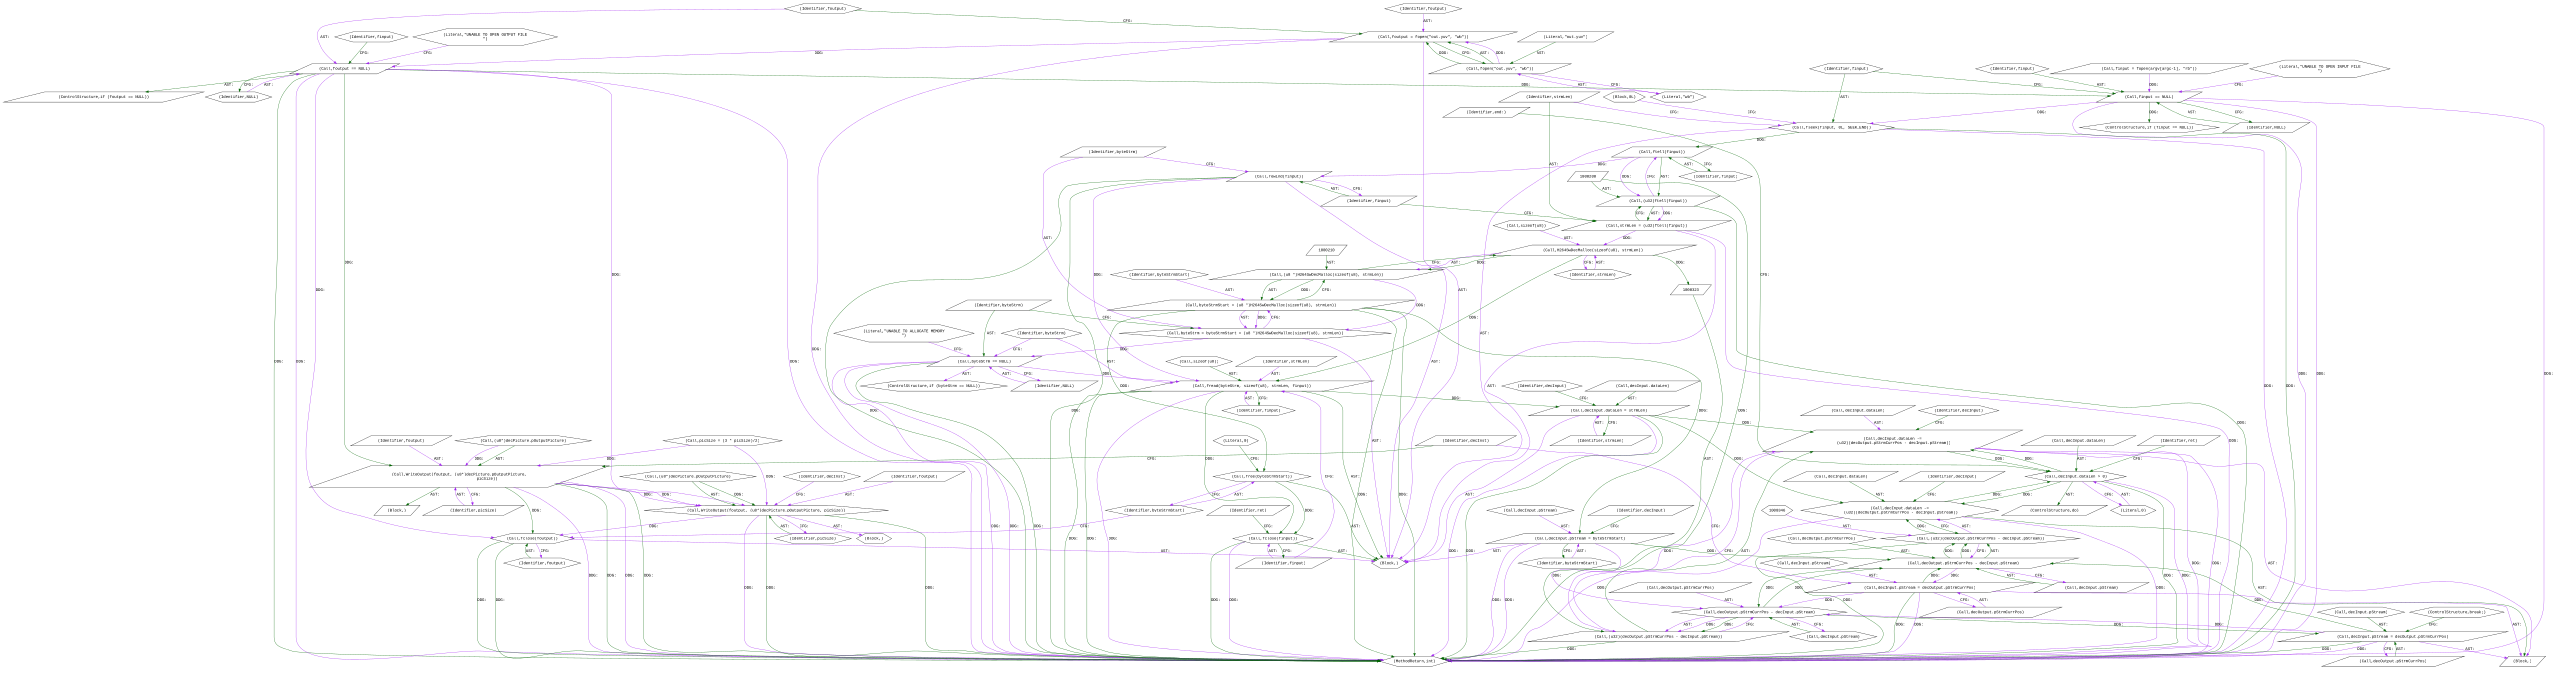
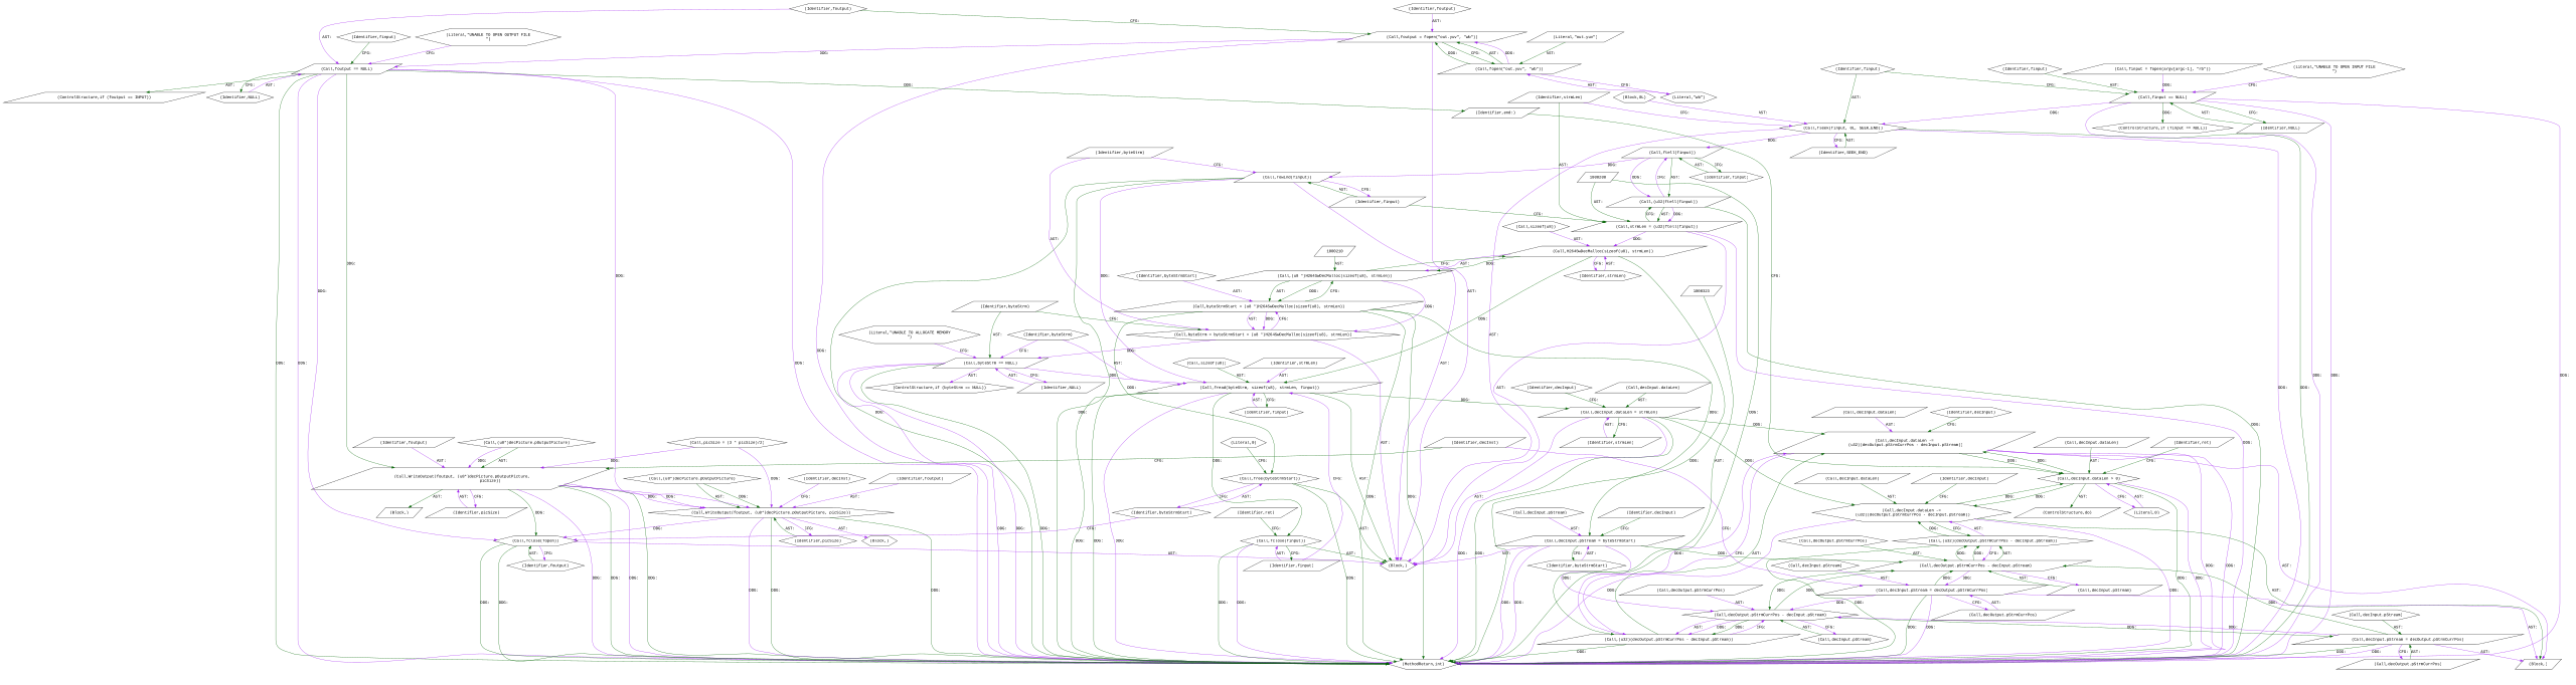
  digraph {
    fontname="Liberation Mono"
    node [fontname="Liberation Mono" shape=parallelogram]
    edge [color=purple fontname="Liberation Mono"]
    n1 [label="(Call,foutput = fopen(\"out.yuv\", \"wb\"))"]
    n2 [label="(Call,fopen(\"out.yuv\", \"wb\"))"]
    n3 [label="(Call,foutput == NULL)"]
    n4 [label="(Block,)" shape=hexagon]
    n5 [label="(MethodReturn,int)" shape=hexagon]
    n6 [label="(Literal,\"wb\")" shape=hexagon]
    n7 [label="(Call,finput == NULL)"]
    n8 [label="(Call,WriteOutput(foutput, (u8*)decPicture.pOutputPicture,\n                        picSize))"]
    n9 [label="(Call,WriteOutput(foutput, (u8*)decPicture.pOutputPicture, picSize))" shape=hexagon]
-   n10 [label="(Call,fclose(foutput))" shape=hexagon]
+   n10 [label="(Call,fclose(fopen))" shape=hexagon]
    n11 [label="(Identifier,NULL)" shape=hexagon]
-   n12 [label="(ControlStructure,if (foutput == NULL))"]
+   n12 [label="(ControlStructure,if (foutput == INPUT))"]
    n13 [label="(Call,fseek(finput, 0L, SEEK_END))" shape=hexagon]
    n14 [label="(ControlStructure,if (finput == NULL))" shape=hexagon]
    n15 [label="(Identifier,NULL)"]
    n16 [label="(Block,)"]
    n17 [label="(Identifier,picSize)"]
    n18 [label="(Identifier,picSize)" shape=hexagon]
    n19 [label="(Block,)" shape=hexagon]
    n20 [label="(Identifier,foutput)" shape=hexagon]
    n21 [label="(Call,ftell(finput))"]
+   n22 [label="(Identifier,SEEK_END)"]
    n23 [label="(Call,byteStrm == NULL)"]
    n24 [label="(Call,fread(byteStrm, sizeof(u8), strmLen, finput))"]
    n25 [label="(ControlStructure,if (byteStrm == NULL))" shape=hexagon]
    n26 [label="(Identifier,NULL)"]
    n27 [label="(Call,(u32)ftell(finput))"]
    n28 [label="(Call,rewind(finput))"]
    n29 [label="(Identifier,finput)" shape=hexagon]
    n30 [label="(Call,strmLen = (u32)ftell(finput))"]
    n31 [label="(Identifier,finput)"]
    n32 [label="(Call,H264SwDecMalloc(sizeof(u8), strmLen))"]
    n33 [label="(Call,(u8 *)H264SwDecMalloc(sizeof(u8), strmLen))"]
    n34 [label="(Identifier,strmLen)" shape=hexagon]
    n35 [label="(Call,byteStrm = byteStrmStart = (u8 *)H264SwDecMalloc(sizeof(u8), strmLen))" shape=hexagon]
    n36 [label="(Call,byteStrmStart = (u8 *)H264SwDecMalloc(sizeof(u8), strmLen))"]
    n37 [label="(Call,fclose(finput))" shape=hexagon]
    n38 [label="(Call,decInput.dataLen = strmLen)"]
    n39 [label="(Identifier,finput)" shape=hexagon]
    n40 [label="(Call,decInput.pStream = byteStrmStart)"]
    n41 [label="(Call,free(byteStrmStart))" shape=hexagon]
    n42 [label="(Identifier,finput)"]
    n43 [label="(Call,decInput.dataLen -=\n (u32)(decOutput.pStrmCurrPos - decInput.pStream))"]
    n44 [label="(Call,decInput.dataLen -=\n (u32)(decOutput.pStrmCurrPos - decInput.pStream))" shape=hexagon]
    n45 [label="(Identifier,strmLen)"]
    n46 [label="(Call,decInput.dataLen > 0)" shape=hexagon]
    n47 [label="(Call,(u32)(decOutput.pStrmCurrPos - decInput.pStream))"]
    n48 [label="(Block,)"]
    n49 [label="(Call,(u32)(decOutput.pStrmCurrPos - decInput.pStream))" shape=hexagon]
    n50 [label="(ControlStructure,do)"]
    n51 [label="(Literal,0)" shape=hexagon]
    n52 [label="(Call,decOutput.pStrmCurrPos - decInput.pStream)" shape=hexagon]
    n53 [label="(Call,decOutput.pStrmCurrPos - decInput.pStream)"]
    n54 [label="(Identifier,byteStrmStart)" shape=hexagon]
    n55 [label="(Identifier,byteStrmStart)" shape=hexagon]
    n56 [label="(Call,decInput.pStream = decOutput.pStrmCurrPos)"]
    n57 [label="(Call,decInput.pStream)" shape=hexagon]
    n58 [label="(Call,decInput.pStream = decOutput.pStrmCurrPos)"]
    n59 [label="(Call,decInput.pStream)"]
    n60 [label="(Call,decOutput.pStrmCurrPos)"]
    n61 [label="(Call,decOutput.pStrmCurrPos)"]
    n62 [label="(Identifier,decInput)" shape=hexagon]
    n63 [label="(Identifier,byteStrm)"]
    n64 [label="(Call,decOutput.pStrmCurrPos)"]
    n65 [label="(Identifier,byteStrm)"]
    n66 [label="(Identifier,ret)"]
    n67 [label="(Call,decOutput.pStrmCurrPos)" shape=hexagon]
    n68 [label="(Literal,\"UNABLE TO ALLOCATE MEMORY\n\")" shape=hexagon]
-   n69 [label="(ControlStructure,break;)" shape=hexagon]
    n70 [label="(Identifier,byteStrm)" shape=hexagon]
    n71 [label="(Identifier,foutput)"]
    n72 [label="(Literal,0)" shape=hexagon]
    n73 [label="(Identifier,end:)"]
    n74 [label="(Call,decInput.dataLen)"]
    n75 [label="(Call,decInput.pStream)" shape=hexagon]
    n76 [label="(Identifier,foutput)" shape=hexagon]
    n77 [label="(Identifier,foutput)" shape=hexagon]
    n78 [label="(Identifier,decInput)"]
    n79 [label="(Call,finput = fopen(argv[argc-1], \"rb\"))"]
    n80 [label="(Identifier,foutput)"]
    n81 [label="(Literal,\"UNABLE TO OPEN OUTPUT FILE\n\")" shape=hexagon]
    n82 [label="(Call,(u8*)decPicture.pOutputPicture)" shape=hexagon]
    n83 [label="(Identifier,byteStrmStart)" shape=hexagon]
    n84 [label="(Identifier,finput)" shape=hexagon]
    n85 [label="(Call,decInput.dataLen)"]
    n86 [label="(Call,decInput.dataLen)"]
    n87 [label="(Literal,\"out.yuv\")"]
    n88 [label="(Identifier,decInput)" shape=hexagon]
    n89 [label="(Call,sizeof(u8))" shape=hexagon]
    n90 [label="(Call,decInput.pStream)" shape=hexagon]
    n91 [label="(Call,picSize = (3 * picSize)/2)" shape=hexagon]
    n92 [label="(Block,0L)" shape=hexagon]
    n93 [label="(Identifier,finput)" shape=hexagon]
    n94 [label="(Identifier,decInst)"]
    n95 [label="(Identifier,finput)" shape=hexagon]
    n96 [label="(Call,(u8*)decPicture.pOutputPicture)" shape=hexagon]
    n97 [label="(Call,decInput.pStream)" shape=hexagon]
    n98 [label="(Call,sizeof(u8))" shape=hexagon]
    n99 [label="(Identifier,decInput)"]
    n100 [label="(Call,decInput.dataLen)"]
    n101 [label="(Identifier,ret)"]
    n102 [label="(Identifier,strmLen)"]
    n103 [label="(Literal,\"UNABLE TO OPEN INPUT FILE\n\")" shape=hexagon]
    n104 [label="(Identifier,strmLen)"]
    n105 [label="(Identifier,decInst)" shape=hexagon]
    1000200
    1000210
    1000323
-   1000346 [shape=hexagon]
    n1 -> n2 [color=darkgreen label="CFG: "]
    n1 -> n3 [label="DDG: "]
    n1 -> n4 [label="AST: "]
    n1 -> n5 [label="DDG: "]
    n2 -> n1 [color=darkgreen label="AST: "]
    n2 -> n1 [label="DDG: "]
    n2 -> n1 [color=darkgreen label="DDG: "]
    n2 -> n6 [label="CFG: "]
    n3 -> n5 [color=darkgreen label="DDG: "]
    n3 -> n5 [label="DDG: "]
    n3 -> n5 [label="DDG: "]
-   n3 -> n7 [color=darkgreen label="DDG: "]
+   n3 -> n73 [color=darkgreen label="DDG: "]
    n3 -> n8 [color=darkgreen label="DDG: "]
    n3 -> n9 [label="DDG: "]
    n3 -> n10 [label="DDG: "]
    n3 -> n11 [color=darkgreen label="CFG: "]
    n3 -> n12 [color=darkgreen label="AST: "]
    n6 -> n2 [label="AST: "]
    n7 -> n5 [label="DDG: "]
    n7 -> n5 [label="DDG: "]
    n7 -> n5 [label="DDG: "]
    n7 -> n13 [label="DDG: "]
    n7 -> n14 [color=darkgreen label="DDG: "]
    n7 -> n15 [color=darkgreen label="CFG: "]
    n8 -> n5 [color=darkgreen label="DDG: "]
    n8 -> n5 [label="DDG: "]
    n8 -> n5 [color=darkgreen label="DDG: "]
    n8 -> n5 [label="DDG: "]
    n8 -> n9 [label="DDG: "]
    n8 -> n9 [label="DDG: "]
    n8 -> n10 [color=darkgreen label="DDG: "]
    n8 -> n16 [color=darkgreen label="AST: "]
    n8 -> n17 [label="CFG: "]
    n9 -> n5 [color=darkgreen label="DDG: "]
    n9 -> n5 [color=darkgreen label="DDG: "]
    n9 -> n5 [label="DDG: "]
    n9 -> n10 [label="DDG: "]
    n9 -> n18 [label="CFG: "]
    n9 -> n19 [label="AST: "]
    n10 -> n4 [label="AST: "]
    n10 -> n5 [color=darkgreen label="DDG: "]
    n10 -> n5 [color=darkgreen label="DDG: "]
    n10 -> n20 [label="CFG: "]
    n11 -> n3 [label="AST: "]
    n13 -> n4 [label="AST: "]
    n13 -> n5 [label="DDG: "]
    n13 -> n5 [color=darkgreen label="DDG: "]
-   n13 -> n21 [color=darkgreen label="DDG: "]
+   n13 -> n21 [label="DDG: "]
+   n13 -> n22 [label="CFG: "]
    n15 -> n7 [color=darkgreen label="AST: "]
    n17 -> n8 [label="AST: "]
    n18 -> n9 [color=darkgreen label="AST: "]
    n20 -> n10 [color=darkgreen label="AST: "]
    n21 -> n27 [color=darkgreen label="AST: "]
    n21 -> n27 [label="DDG: "]
    n21 -> n28 [label="DDG: "]
    n21 -> n29 [color=darkgreen label="CFG: "]
+   n22 -> n13 [color=darkgreen label="AST: "]
    n23 -> n5 [label="DDG: "]
    n23 -> n5 [label="DDG: "]
    n23 -> n5 [color=darkgreen label="DDG: "]
    n23 -> n24 [label="DDG: "]
    n23 -> n25 [label="AST: "]
    n23 -> n26 [label="CFG: "]
    n24 -> n4 [color=darkgreen label="AST: "]
    n24 -> n5 [color=darkgreen label="DDG: "]
    n24 -> n5 [color=darkgreen label="DDG: "]
    n24 -> n5 [label="DDG: "]
    n24 -> n37 [color=darkgreen label="DDG: "]
    n24 -> n38 [color=darkgreen label="DDG: "]
    n24 -> n39 [color=darkgreen label="CFG: "]
    n26 -> n23 [label="AST: "]
    n27 -> n5 [color=darkgreen label="DDG: "]
    n27 -> n21 [label="CFG: "]
    n27 -> n30 [color=darkgreen label="AST: "]
    n27 -> n30 [label="DDG: "]
    n28 -> n4 [label="AST: "]
    n28 -> n5 [color=darkgreen label="DDG: "]
    n28 -> n5 [color=darkgreen label="DDG: "]
    n28 -> n24 [label="DDG: "]
    n28 -> n31 [label="CFG: "]
    n29 -> n21 [color=darkgreen label="AST: "]
    n30 -> n4 [label="AST: "]
    n30 -> n5 [label="DDG: "]
    n30 -> n27 [color=darkgreen label="CFG: "]
    n30 -> n32 [label="DDG: "]
    n31 -> n28 [color=darkgreen label="AST: "]
    n31 -> n30 [color=darkgreen label="CFG: "]
-   n32 -> 1000323 [color=darkgreen label="DDG: "]
+   n32 -> n5 [color=darkgreen label="DDG: "]
    n32 -> n24 [color=darkgreen label="DDG: "]
    n32 -> n33 [label="AST: "]
    n32 -> n33 [color=darkgreen label="DDG: "]
    n32 -> n34 [label="CFG: "]
    n33 -> n32 [color=darkgreen label="CFG: "]
    n33 -> n35 [label="DDG: "]
    n33 -> n36 [color=darkgreen label="AST: "]
    n33 -> n36 [color=darkgreen label="DDG: "]
    n34 -> n32 [label="AST: "]
    n35 -> n4 [label="AST: "]
    n35 -> n23 [label="DDG: "]
    n35 -> n36 [label="CFG: "]
    n36 -> n5 [color=darkgreen label="DDG: "]
    n36 -> n5 [color=darkgreen label="DDG: "]
    n36 -> n33 [color=darkgreen label="CFG: "]
    n36 -> n35 [label="AST: "]
    n36 -> n35 [label="DDG: "]
    n36 -> n40 [color=darkgreen label="DDG: "]
    n36 -> n41 [color=darkgreen label="DDG: "]
    n37 -> n4 [color=darkgreen label="AST: "]
    n37 -> n5 [color=darkgreen label="DDG: "]
    n37 -> n5 [label="DDG: "]
    n37 -> n42 [color=darkgreen label="CFG: "]
    n38 -> n4 [label="AST: "]
    n38 -> n5 [label="DDG: "]
    n38 -> n5 [color=darkgreen label="DDG: "]
    n38 -> n43 [color=darkgreen label="DDG: "]
    n38 -> n44 [color=darkgreen label="DDG: "]
    n38 -> n45 [color=darkgreen label="CFG: "]
    n39 -> n24 [label="AST: "]
    n40 -> n4 [label="AST: "]
    n40 -> n5 [label="DDG: "]
    n40 -> n5 [label="DDG: "]
    n40 -> n52 [label="DDG: "]
    n40 -> n53 [color=darkgreen label="DDG: "]
    n40 -> n54 [color=darkgreen label="CFG: "]
    n41 -> n4 [color=darkgreen label="AST: "]
-   n41 -> n37 [color=darkgreen label="DDG: "]
+   n41 -> n5 [color=darkgreen label="DDG: "]
    n41 -> n55 [label="CFG: "]
    n42 -> n24 [label="CFG: "]
    n42 -> n37 [label="AST: "]
    n43 -> n5 [label="DDG: "]
    n43 -> n5 [label="DDG: "]
    n43 -> n46 [color=darkgreen label="DDG: "]
    n43 -> n47 [label="CFG: "]
    n43 -> n48 [label="AST: "]
    n44 -> n5 [label="DDG: "]
    n44 -> n5 [label="DDG: "]
    n44 -> n46 [color=darkgreen label="DDG: "]
    n44 -> n48 [color=darkgreen label="AST: "]
    n44 -> n49 [color=darkgreen label="CFG: "]
    n45 -> n38 [label="AST: "]
    n46 -> n5 [color=darkgreen label="DDG: "]
    n46 -> n5 [label="DDG: "]
    n46 -> n43 [color=darkgreen label="DDG: "]
    n46 -> n44 [color=darkgreen label="DDG: "]
    n46 -> n50 [color=darkgreen label="AST: "]
    n46 -> n51 [label="CFG: "]
    n47 -> n5 [color=darkgreen label="DDG: "]
    n47 -> n43 [color=darkgreen label="AST: "]
    n47 -> n43 [label="DDG: "]
    n47 -> n52 [label="CFG: "]
    n49 -> n5 [color=darkgreen label="DDG: "]
    n49 -> n44 [label="AST: "]
    n49 -> n44 [color=darkgreen label="DDG: "]
    n49 -> n53 [label="CFG: "]
    n51 -> n46 [label="AST: "]
    n52 -> n47 [label="AST: "]
    n52 -> n47 [label="DDG: "]
    n52 -> n47 [color=darkgreen label="DDG: "]
    n52 -> n53 [color=darkgreen label="DDG: "]
    n52 -> n56 [color=darkgreen label="DDG: "]
    n52 -> n57 [label="CFG: "]
    n53 -> n49 [color=darkgreen label="AST: "]
    n53 -> n49 [color=darkgreen label="DDG: "]
    n53 -> n49 [color=darkgreen label="DDG: "]
    n53 -> n52 [color=darkgreen label="DDG: "]
    n53 -> n58 [label="DDG: "]
    n53 -> n59 [label="CFG: "]
    n54 -> n40 [label="AST: "]
    n55 -> n10 [label="CFG: "]
    n55 -> n41 [label="AST: "]
    n56 -> n5 [color=darkgreen label="DDG: "]
    n56 -> n5 [label="DDG: "]
    n56 -> n48 [label="AST: "]
    n56 -> n52 [label="DDG: "]
    n56 -> n53 [color=darkgreen label="DDG: "]
    n56 -> n60 [label="CFG: "]
    n57 -> n52 [color=darkgreen label="AST: "]
    n58 -> n5 [color=darkgreen label="DDG: "]
    n58 -> n5 [label="DDG: "]
    n58 -> n48 [label="AST: "]
    n58 -> n52 [label="DDG: "]
    n58 -> n53 [color=darkgreen label="DDG: "]
    n58 -> n61 [label="CFG: "]
    n59 -> n53 [color=darkgreen label="AST: "]
    n60 -> n56 [color=darkgreen label="AST: "]
    n61 -> n58 [label="AST: "]
    n62 -> n43 [color=darkgreen label="CFG: "]
    n63 -> n23 [color=darkgreen label="AST: "]
    n63 -> n35 [color=darkgreen label="CFG: "]
    n64 -> n52 [label="AST: "]
    n65 -> n28 [label="CFG: "]
    n65 -> n35 [label="AST: "]
    n66 -> n37 [color=darkgreen label="CFG: "]
    n67 -> n53 [color=darkgreen label="AST: "]
    n68 -> n23 [label="CFG: "]
-   n69 -> n56 [color=darkgreen label="CFG: "]
    n70 -> n23 [label="CFG: "]
    n70 -> n24 [label="AST: "]
    n71 -> n9 [label="AST: "]
    n72 -> n41 [color=darkgreen label="CFG: "]
    n73 -> n46 [color=darkgreen label="CFG: "]
    n74 -> n38 [color=darkgreen label="AST: "]
    n75 -> n56 [color=darkgreen label="AST: "]
    n76 -> n1 [label="AST: "]
    n77 -> n1 [color=darkgreen label="CFG: "]
    n77 -> n3 [label="AST: "]
    n78 -> n44 [color=darkgreen label="CFG: "]
    n79 -> n7 [label="DDG: "]
    n80 -> n8 [label="AST: "]
    n81 -> n3 [label="CFG: "]
    n82 -> n8 [color=darkgreen label="AST: "]
    n82 -> n8 [label="DDG: "]
    n83 -> n36 [label="AST: "]
    n84 -> n7 [color=darkgreen label="AST: "]
    n85 -> n44 [color=darkgreen label="AST: "]
    n86 -> n43 [label="AST: "]
    n87 -> n2 [color=darkgreen label="AST: "]
    n88 -> n38 [color=darkgreen label="CFG: "]
    n89 -> n32 [label="AST: "]
    n90 -> n58 [label="AST: "]
    n91 -> n8 [label="DDG: "]
    n91 -> n9 [label="DDG: "]
-   n92 -> n13 [label="CFG: "]
+   n92 -> n13 [label="AST: "]
    n93 -> n7 [color=darkgreen label="CFG: "]
    n93 -> n13 [color=darkgreen label="AST: "]
    n94 -> n8 [color=darkgreen label="CFG: "]
    n94 -> n58 [label="CFG: "]
    n95 -> n3 [color=darkgreen label="CFG: "]
    n96 -> n9 [color=darkgreen label="AST: "]
    n96 -> n9 [color=darkgreen label="DDG: "]
    n97 -> n40 [label="AST: "]
    n98 -> n24 [color=darkgreen label="AST: "]
    n99 -> n40 [color=darkgreen label="CFG: "]
    n100 -> n46 [color=darkgreen label="AST: "]
    n101 -> n46 [color=darkgreen label="CFG: "]
    n102 -> n13 [label="CFG: "]
    n102 -> n30 [color=darkgreen label="AST: "]
    n103 -> n7 [label="CFG: "]
    n104 -> n24 [label="AST: "]
    n105 -> n9 [label="CFG: "]
    1000200 -> n5 [color=darkgreen label="DDG: "]
-   1000200 -> n27 [color=darkgreen label="AST: "]
+   1000200 -> n30 [color=darkgreen label="AST: "]
    1000210 -> n33 [color=darkgreen label="AST: "]
    1000323 -> n47 [color=darkgreen label="AST: "]
-   1000346 -> n49 [label="AST: "]
  }
